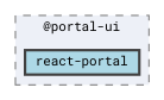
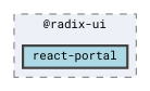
  digraph {
    compound=true
    fontname="Roboto Mono"
    n1 [color=grey25 fillcolor=lightblue fontname="Roboto Mono" fontsize=10 height=0.2 label="react-portal" shape=box style="filled,bold" width=0.4]
    subgraph cluster_1 {
      bgcolor="#edf0f7"
      fontsize=10
-     label="@portal-ui"
+     label="@radix-ui"
      pencolor=grey50
      style="filled,dashed"
      n1
    }
  }
